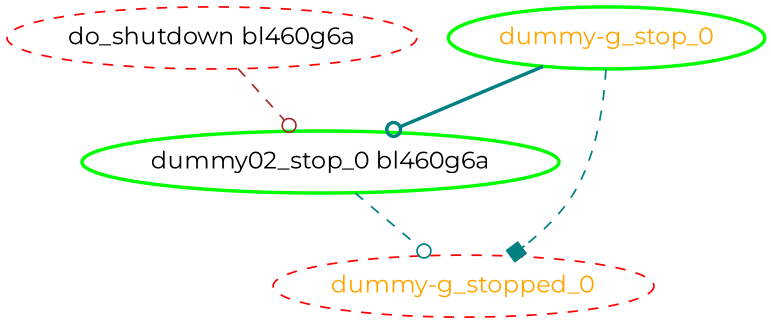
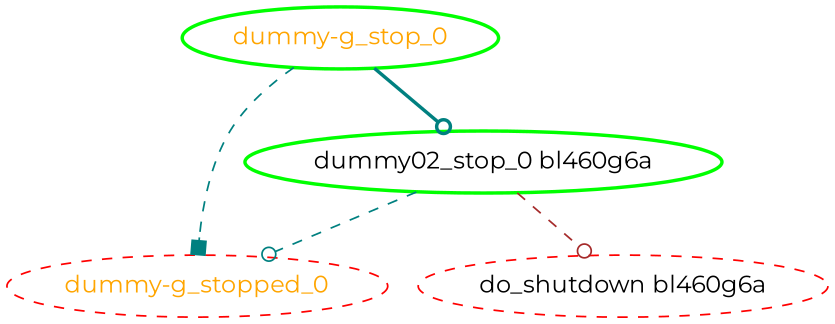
  digraph {
    fontname=Montserrat
    node [color=red fontcolor=black style=dashed fontname=Montserrat]
    edge [style=dashed color=teal arrowhead=odot fontname=Montserrat]
    "do_shutdown bl460g6a"
    "dummy-g_stop_0" [color=green fontcolor=orange style=bold]
    "dummy-g_stopped_0" [fontcolor=orange]
    "dummy02_stop_0 bl460g6a" [color=green style=bold]
    "dummy-g_stop_0" -> "dummy-g_stopped_0" [arrowhead=box]
    "dummy-g_stop_0" -> "dummy02_stop_0 bl460g6a" [style=bold]
-   "do_shutdown bl460g6a" -> "dummy02_stop_0 bl460g6a" [color=brown]
+   "dummy02_stop_0 bl460g6a" -> "do_shutdown bl460g6a" [color=brown]
    "dummy02_stop_0 bl460g6a" -> "dummy-g_stopped_0"
  }
